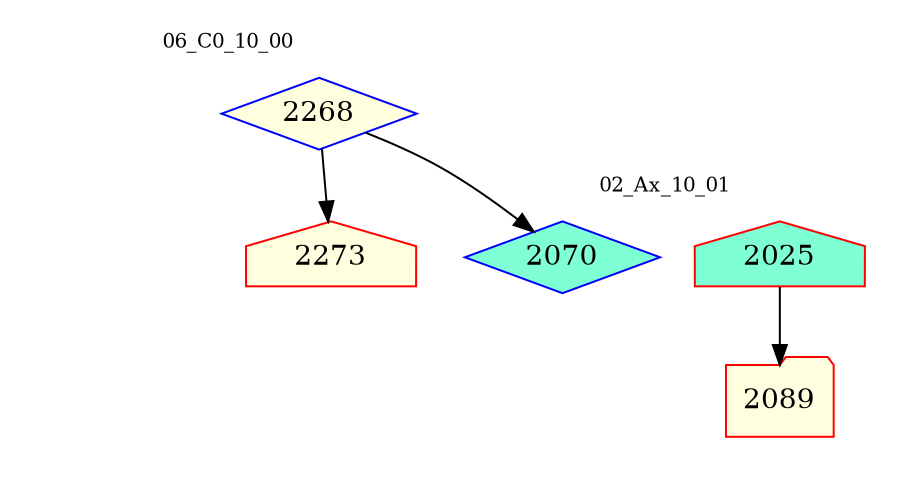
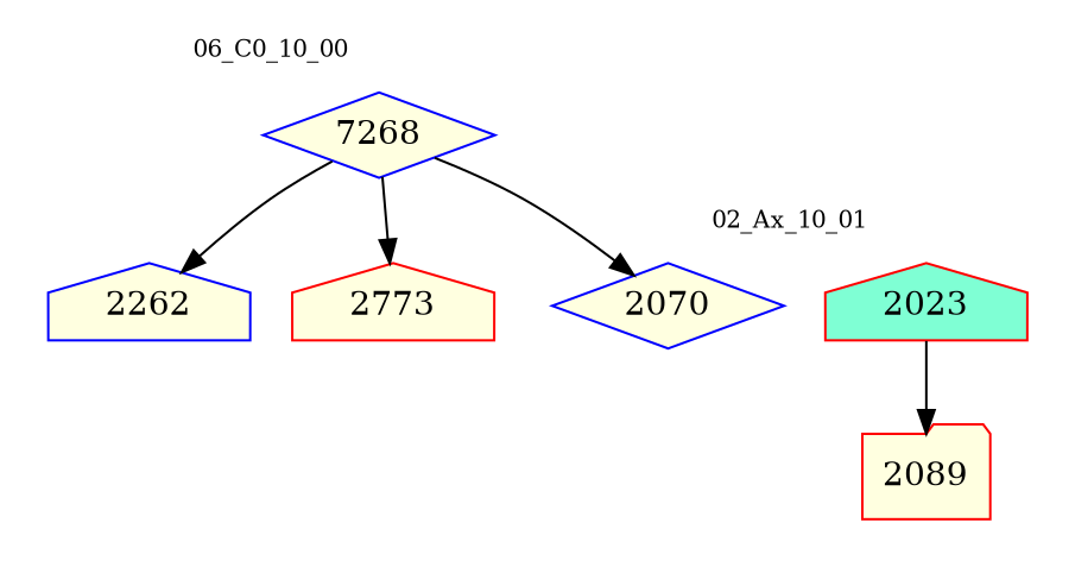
  digraph {
    node [color=red fillcolor=lightyellow shape=house style=filled]
    edge [color=black]
-   n1 [fillcolor=aquamarine label=2025]
+   n1 [fillcolor=aquamarine label=2023]
    n2 [label=2089 shape=folder]
-   n3 [color=blue fillcolor=aquamarine label=2070 shape=diamond]
-   n4 [color=blue label=2268 shape=diamond]
-   n6 [label=2273]
+   n3 [color=blue label=2070 shape=diamond]
+   n4 [color=blue label=7268 shape=diamond]
+   n5 [color=blue label=2262]
+   n6 [label=2773]
    subgraph cluster_1 {
      color=white
      fontsize=10
      label="02_Ax_10_01"
      n1
      n2
      n3
    }
    subgraph cluster_2 {
      color=white
      fontsize=10
      label="06_C0_10_00"
      n4
+     n5
      n6
    }
    n1 -> n2
    n4 -> n3
+   n4 -> n5
    n4 -> n6
  }
